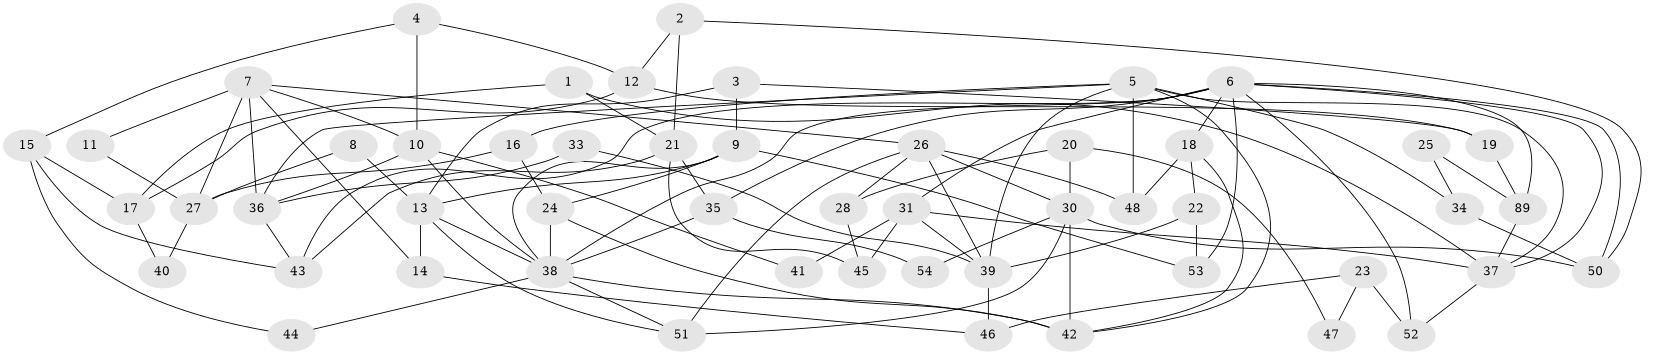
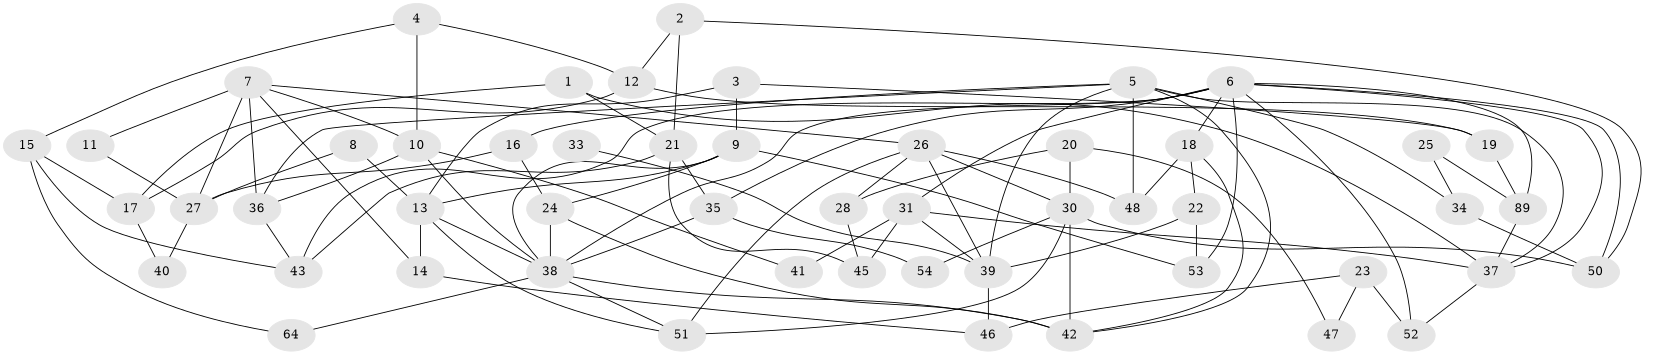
  graph {
    node [color=gray90 style=filled]
    1
    17
    21
    37
    40
    35
    43
    45
    52
    2
    12
    50
    19
    3
    9
    13
    38
    53
    24
    51
    14
    n22 [label=89]
    4
    10
    15
    36
    41
-   44
+   44 [label=64]
    5
    16
    34
    39
    42
    48
    27
    46
    6
    18
    31
    22
    54
    7
    11
    26
    28
    30
    8
    20
    47
    23
    25
    33
    1 -- 17
    1 -- 21
    1 -- 37
    17 -- 40
    21 -- 35
    21 -- 43
    21 -- 45
    37 -- 52
    35 -- 38
    35 -- 54
    2 -- 21
    2 -- 12
    2 -- 50
    12 -- 17
    12 -- 19
    19 -- n22
    3 -- 19
    3 -- 9
    3 -- 13
    9 -- 13
    9 -- 38
    9 -- 53
    9 -- 24
    13 -- 38
    13 -- 51
    13 -- 14
    38 -- 51
    38 -- 44
    38 -- 42
    24 -- 38
    24 -- 42
    14 -- 46
    n22 -- 37
    4 -- 12
    4 -- 10
    4 -- 15
    10 -- 38
    10 -- 36
    10 -- 41
    15 -- 17
    15 -- 43
    15 -- 44
    36 -- 43
    5 -- 37
    5 -- 36
    5 -- 16
    5 -- 34
    5 -- 39
    5 -- 42
    5 -- 48
    16 -- 24
    16 -- 27
    34 -- 50
    39 -- 46
    27 -- 40
    6 -- 37
    6 -- 35
    6 -- 43
    6 -- 52
    6 -- 50
    6 -- 38
    6 -- 53
    6 -- n22
    6 -- 18
    6 -- 31
    18 -- 42
    18 -- 48
    18 -- 22
    31 -- 37
    31 -- 45
    31 -- 41
    31 -- 39
    22 -- 53
    22 -- 39
    7 -- 14
    7 -- 10
    7 -- 36
    7 -- 27
    7 -- 11
    7 -- 26
    11 -- 27
    26 -- 51
    26 -- 39
    26 -- 48
    26 -- 28
    26 -- 30
    28 -- 45
    30 -- 50
    30 -- 51
    30 -- 42
    30 -- 54
    8 -- 13
    8 -- 27
    20 -- 28
    20 -- 30
    20 -- 47
    23 -- 52
    23 -- 46
    23 -- 47
    25 -- n22
    25 -- 34
-   33 -- 36
    33 -- 39
  }
